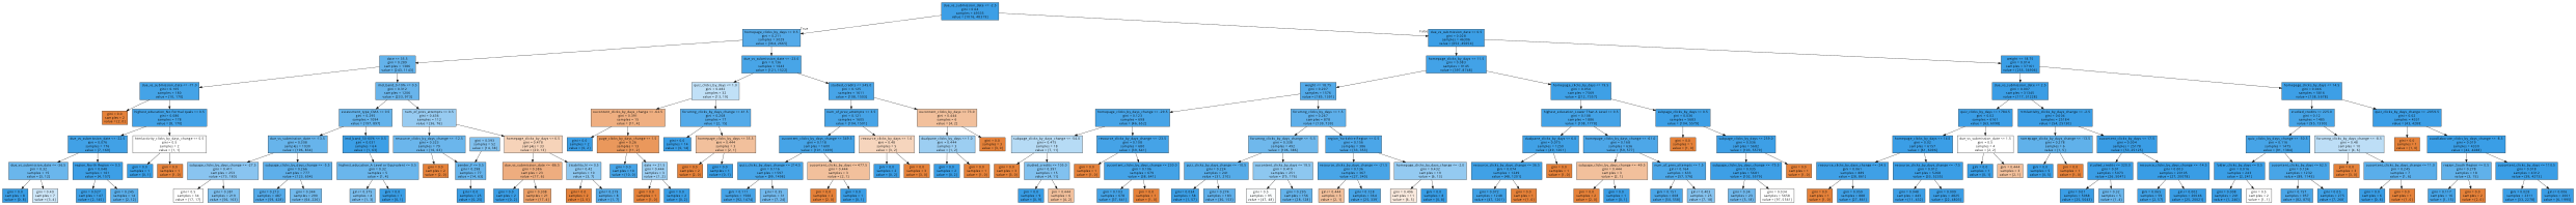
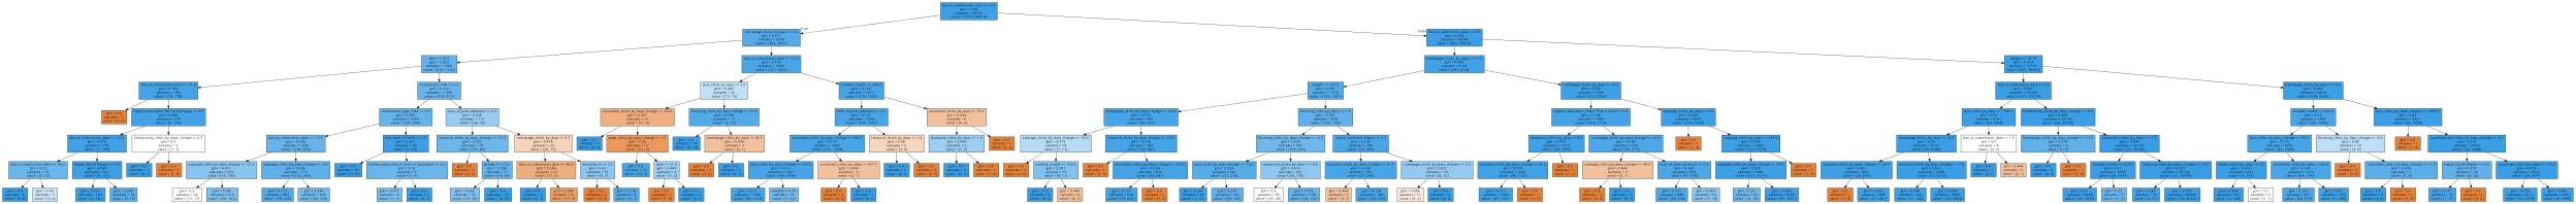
  digraph {
    fontname="Open Sans"
    node [color=black fillcolor="#e58139ff" fontname="Open Sans" shape=box style=filled]
    edge [fontname="Open Sans"]
    n1 [fillcolor="#399de5fa" label="due_vs_submission_date <= -2.5\ngini = 0.04\nsamples = 49335\nvalue = [1016, 48319]"]
    n2 [fillcolor="#399de5dc" label="homepage_clicks_by_days <= 9.5\ngini = 0.211\nsamples = 3029\nvalue = [364, 2665]"]
    n3 [fillcolor="#399de5fb" label="due_vs_submission_date <= 0.5\ngini = 0.028\nsamples = 46306\nvalue = [652, 45654]"]
    n4 [fillcolor="#399de5c9" label="date <= 35.5\ngini = 0.289\nsamples = 1386\nvalue = [243, 1143]"]
    n5 [fillcolor="#399de5eb" label="due_vs_submission_date <= -23.0\ngini = 0.136\nsamples = 1643\nvalue = [121, 1522]"]
    n6 [fillcolor="#399de5f3" label="homepage_clicks_by_days <= 11.5\ngini = 0.083\nsamples = 9145\nvalue = [397, 8748]"]
    n7 [fillcolor="#399de5fd" label="weight <= 18.75\ngini = 0.014\nsamples = 37161\nvalue = [255, 36906]"]
    n8 [fillcolor="#399de5f0" label="due_vs_submission_date <= -71.0\ngini = 0.105\nsamples = 180\nvalue = [10, 170]"]
    n9 [fillcolor="#399de5c2" label="imd_band_0-10% <= 0.5\ngini = 0.312\nsamples = 1206\nvalue = [233, 973]"]
    n10 [fillcolor="#399de551" label="quiz_clicks_by_days <= 1.0\ngini = 0.482\nsamples = 32\nvalue = [13, 19]"]
    n11 [fillcolor="#399de5ed" label="studied_credits <= 345.0\ngini = 0.125\nsamples = 1611\nvalue = [108, 1503]"]
    n12 [label="gini = 0.0\nsamples = 2\nvalue = [2, 0]"]
    n13 [fillcolor="#399de5f3" label="highest_education_No Formal quals <= 0.5\ngini = 0.086\nsamples = 178\nvalue = [8, 170]"]
    n14 [fillcolor="#399de5c7" label="assessment_type_CMA <= 0.5\ngini = 0.295\nsamples = 1094\nvalue = [197, 897]"]
    n15 [fillcolor="#399de586" label="num_of_prev_attempts <= 0.5\ngini = 0.436\nsamples = 112\nvalue = [36, 76]"]
    n16 [fillcolor="#399de5f4" label="due_vs_submission_date <= -22.5\ngini = 0.076\nsamples = 176\nvalue = [7, 169]"]
    n17 [fillcolor="#e5813900" label="htmlactivity_clicks_by_days_change <= 0.5\ngini = 0.5\nsamples = 2\nvalue = [1, 1]"]
    n18 [fillcolor="#399de5bf" label="due_vs_submission_date <= -36.5\ngini = 0.32\nsamples = 15\nvalue = [3, 12]"]
    n19 [fillcolor="#399de5f9" label="region_North Region <= 0.5\ngini = 0.048\nsamples = 161\nvalue = [4, 157]"]
    n20 [fillcolor="#399de5ff" label="gini = 0.0\nsamples = 1\nvalue = [0, 1]"]
    n21 [label="gini = 0.0\nsamples = 1\nvalue = [1, 0]"]
    n22 [fillcolor="#399de5ff" label="gini = 0.0\nsamples = 8\nvalue = [0, 8]"]
    n23 [fillcolor="#399de540" label="gini = 0.49\nsamples = 7\nvalue = [3, 4]"]
    n24 [fillcolor="#399de5fb" label="gini = 0.027\nsamples = 147\nvalue = [2, 145]"]
    n25 [fillcolor="#399de5d4" label="gini = 0.245\nsamples = 14\nvalue = [2, 12]"]
    n26 [fillcolor="#399de5c3" label="due_vs_submission_date <= -13.5\ngini = 0.308\nsamples = 1030\nvalue = [196, 834]"]
    n27 [fillcolor="#399de5fb" label="imd_band_50-60% <= 0.5\ngini = 0.031\nsamples = 64\nvalue = [1, 63]"]
    n28 [fillcolor="#399de5be" label="resource_clicks_by_days_change <= -12.5\ngini = 0.323\nsamples = 79\nvalue = [16, 63]"]
    n29 [fillcolor="#e5813959" label="homepage_clicks_by_days <= 6.5\ngini = 0.478\nsamples = 33\nvalue = [20, 13]"]
    n30 [fillcolor="#399de598" label="subpage_clicks_by_days_change <= -27.5\ngini = 0.411\nsamples = 253\nvalue = [73, 180]"]
    n31 [fillcolor="#399de5cf" label="subpage_clicks_by_days_change <= -5.5\ngini = 0.266\nsamples = 777\nvalue = [123, 654]"]
+   n32 [fillcolor="#399de5ff" label="gini = 0.0\nsamples = 59\nvalue = [0, 59]"]
    n33 [fillcolor="#399de5bf" label="highest_education_A Level or Equivalent <= 0.5\ngini = 0.32\nsamples = 5\nvalue = [1, 4]"]
    n34 [fillcolor="#e5813900" label="gini = 0.5\nsamples = 34\nvalue = [17, 17]"]
    n35 [fillcolor="#399de5a7" label="gini = 0.381\nsamples = 219\nvalue = [56, 163]"]
    n36 [fillcolor="#399de5dc" label="gini = 0.213\nsamples = 487\nvalue = [59, 428]"]
    n37 [fillcolor="#399de5b7" label="gini = 0.344\nsamples = 290\nvalue = [64, 226]"]
    n38 [fillcolor="#399de5aa" label="gini = 0.375\nsamples = 4\nvalue = [1, 3]"]
    n39 [fillcolor="#399de5ff" label="gini = 0.0\nsamples = 1\nvalue = [0, 1]"]
    n40 [label="gini = 0.0\nsamples = 2\nvalue = [2, 0]"]
    n41 [fillcolor="#399de5c6" label="gender_F <= 0.5\ngini = 0.298\nsamples = 77\nvalue = [14, 63]"]
    n42 [fillcolor="#e58139a5" label="due_vs_submission_date <= -86.5\ngini = 0.386\nsamples = 23\nvalue = [17, 6]"]
    n43 [fillcolor="#399de592" label="disability_N <= 0.5\ngini = 0.42\nsamples = 10\nvalue = [3, 7]"]
    n44 [fillcolor="#399de5a1" label="gini = 0.393\nsamples = 52\nvalue = [14, 38]"]
    n45 [fillcolor="#399de5ff" label="gini = 0.0\nsamples = 25\nvalue = [0, 25]"]
    n46 [fillcolor="#399de5ff" label="gini = 0.0\nsamples = 2\nvalue = [0, 2]"]
    n47 [fillcolor="#e58139c3" label="gini = 0.308\nsamples = 21\nvalue = [17, 4]"]
    n48 [label="gini = 0.0\nsamples = 2\nvalue = [2, 0]"]
    n49 [fillcolor="#399de5db" label="gini = 0.219\nsamples = 8\nvalue = [1, 7]"]
    n50 [fillcolor="#e58139a2" label="oucontent_clicks_by_days_change <= -62.5\ngini = 0.391\nsamples = 15\nvalue = [11, 4]"]
    n51 [fillcolor="#399de5dd" label="forumng_clicks_by_days_change <= 41.5\ngini = 0.208\nsamples = 17\nvalue = [2, 15]"]
    n52 [fillcolor="#399de5ed" label="num_of_prev_attempts <= 3.5\ngini = 0.121\nsamples = 1605\nvalue = [104, 1501]"]
    n53 [fillcolor="#e581397f" label="oucontent_clicks_by_days <= 73.0\ngini = 0.444\nsamples = 6\nvalue = [4, 2]"]
    n54 [fillcolor="#399de5ff" label="gini = 0.0\nsamples = 2\nvalue = [0, 2]"]
    n55 [fillcolor="#e58139d1" label="page_clicks_by_days_change <= 1.5\ngini = 0.26\nsamples = 13\nvalue = [11, 2]"]
    n56 [fillcolor="#399de5ff" label="gini = 0.0\nsamples = 14\nvalue = [0, 14]"]
    n57 [fillcolor="#e581397f" label="homepage_clicks_by_days <= 35.5\ngini = 0.444\nsamples = 3\nvalue = [2, 1]"]
    n58 [fillcolor="#399de5ee" label="gini = 0.0\nsamples = 10\nvalue = [10, 0]"]
    n59 [fillcolor="#399de57f" label="date <= 21.5\ngini = 0.444\nsamples = 3\nvalue = [1, 2]"]
    n60 [label="gini = 0.0\nsamples = 1\nvalue = [1, 0]"]
    n61 [fillcolor="#399de5ff" label="gini = 0.0\nsamples = 2\nvalue = [0, 2]"]
    n62 [label="gini = 0.0\nsamples = 2\nvalue = [2, 0]"]
    n63 [fillcolor="#399de5ff" label="gini = 0.0\nsamples = 1\nvalue = [0, 1]"]
    n64 [fillcolor="#399de5ee" label="oucontent_clicks_by_days_change <= 349.5\ngini = 0.118\nsamples = 1600\nvalue = [101, 1499]"]
    n65 [fillcolor="#e5813955" label="resource_clicks_by_days <= 1.0\ngini = 0.48\nsamples = 5\nvalue = [3, 2]"]
    n66 [fillcolor="#399de57f" label="dualpane_clicks_by_days <= 1.0\ngini = 0.444\nsamples = 3\nvalue = [1, 2]"]
    n67 [label="gini = 0.0\nsamples = 3\nvalue = [3, 0]"]
    n68 [fillcolor="#399de5ee" label="quiz_clicks_by_days_change <= 214.5\ngini = 0.116\nsamples = 1597\nvalue = [99, 1498]"]
    n69 [fillcolor="#e581397f" label="oucontent_clicks_by_days <= 477.5\ngini = 0.444\nsamples = 3\nvalue = [2, 1]"]
    n70 [fillcolor="#399de5ff" label="gini = 0.0\nsamples = 2\nvalue = [0, 2]"]
    n71 [label="gini = 0.0\nsamples = 3\nvalue = [3, 0]"]
    n72 [fillcolor="#399de5ef" label="gini = 0.111\nsamples = 1566\nvalue = [92, 1474]"]
-   n73 [fillcolor="#399de5b5" label="gini = 0.35\nsamples = 31\nvalue = [7, 24]"]
+   n73 [fillcolor="#399de5b5" label="samples = 0.35\nsamples = 31\nvalue = [7, 24]"]
    n74 [label="gini = 0.0\nsamples = 2\nvalue = [2, 0]"]
    n75 [fillcolor="#399de5ff" label="gini = 0.0\nsamples = 1\nvalue = [0, 1]"]
    n76 [fillcolor="#399de5ff" label="gini = 0.0\nsamples = 2\nvalue = [0, 2]"]
    n77 [label="gini = 0.0\nsamples = 1\nvalue = [1, 0]"]
    n78 [fillcolor="#399de5dd" label="weight <= 18.75\ngini = 0.207\nsamples = 1576\nvalue = [185, 1391]"]
    n79 [fillcolor="#399de5f8" label="homepage_clicks_by_days <= 19.5\ngini = 0.054\nsamples = 7569\nvalue = [212, 7357]"]
    n80 [fillcolor="#399de5fe" label="due_vs_submission_date <= 2.5\ngini = 0.007\nsamples = 31345\nvalue = [117, 31228]"]
    n81 [fillcolor="#399de5f9" label="homepage_clicks_by_days <= 14.5\ngini = 0.046\nsamples = 5816\nvalue = [138, 5678]"]
    n82 [fillcolor="#399de5ed" label="homepage_clicks_by_days_change <= -29.5\ngini = 0.123\nsamples = 698\nvalue = [46, 652]"]
    n83 [fillcolor="#399de5cf" label="forumng_clicks_by_days <= 1.5\ngini = 0.267\nsamples = 878\nvalue = [139, 739]"]
    n84 [fillcolor="#399de5f0" label="highest_education_Lower Than A Level <= 0.5\ngini = 0.108\nsamples = 1886\nvalue = [108, 1778]"]
    n85 [fillcolor="#399de5fa" label="subpage_clicks_by_days <= 0.5\ngini = 0.036\nsamples = 5683\nvalue = [104, 5579]"]
    n86 [fillcolor="#399de55d" label="subpage_clicks_by_days_change <= -54.0\ngini = 0.475\nsamples = 18\nvalue = [7, 11]"]
    n87 [fillcolor="#399de5ef" label="resource_clicks_by_days_change <= -23.5\ngini = 0.108\nsamples = 680\nvalue = [39, 641]"]
    n88 [fillcolor="#399de5b9" label="forumng_clicks_by_days_change <= -5.5\ngini = 0.338\nsamples = 492\nvalue = [106, 386]"]
    n89 [fillcolor="#399de5e7" label="region_Yorkshire Region <= 0.5\ngini = 0.156\nsamples = 386\nvalue = [33, 353]"]
    n90 [label="gini = 0.0\nsamples = 3\nvalue = [3, 0]"]
    n91 [fillcolor="#399de5a2" label="studied_credits <= 105.0\ngini = 0.391\nsamples = 15\nvalue = [4, 11]"]
    n92 [label="gini = 0.0\nsamples = 1\nvalue = [1, 0]"]
    n93 [fillcolor="#399de5f0" label="oucontent_clicks_by_days_change <= 230.0\ngini = 0.106\nsamples = 679\nvalue = [38, 641]"]
    n94 [fillcolor="#399de5ff" label="gini = 0.0\nsamples = 9\nvalue = [0, 9]"]
    n95 [fillcolor="#e581397f" label="gini = 0.444\nsamples = 6\nvalue = [4, 2]"]
    n96 [fillcolor="#399de5f0" label="gini = 0.103\nsamples = 678\nvalue = [37, 641]"]
    n97 [label="gini = 0.0\nsamples = 1\nvalue = [1, 0]"]
    n98 [fillcolor="#399de5d9" label="quiz_clicks_by_days_change <= -10.5\ngini = 0.224\nsamples = 241\nvalue = [31, 210]"]
    n99 [fillcolor="#399de592" label="oucontent_clicks_by_days <= 19.5\ngini = 0.419\nsamples = 251\nvalue = [75, 176]"]
    n100 [fillcolor="#399de5eb" label="resource_clicks_by_days_change <= -21.5\ngini = 0.136\nsamples = 367\nvalue = [27, 340]"]
    n101 [fillcolor="#399de589" label="homepage_clicks_by_days_change <= -2.0\ngini = 0.432\nsamples = 19\nvalue = [6, 13]"]
    n102 [fillcolor="#399de5fb" label="gini = 0.034\nsamples = 58\nvalue = [1, 57]"]
    n103 [fillcolor="#399de5cd" label="gini = 0.274\nsamples = 183\nvalue = [30, 153]"]
    n104 [fillcolor="#399de505" label="gini = 0.5\nsamples = 95\nvalue = [47, 48]"]
    n105 [fillcolor="#399de5c7" label="gini = 0.295\nsamples = 156\nvalue = [28, 128]"]
    n106 [fillcolor="#e581397f" label="gini = 0.444\nsamples = 3\nvalue = [2, 1]"]
    n107 [fillcolor="#399de5ec" label="gini = 0.128\nsamples = 364\nvalue = [25, 339]"]
    n108 [fillcolor="#e581392a" label="gini = 0.496\nsamples = 11\nvalue = [6, 5]"]
    n109 [fillcolor="#399de5ff" label="gini = 0.0\nsamples = 8\nvalue = [0, 8]"]
    n110 [fillcolor="#399de5f5" label="dualpane_clicks_by_days <= 6.0\ngini = 0.075\nsamples = 1250\nvalue = [49, 1201]"]
    n111 [fillcolor="#399de5e5" label="homepage_clicks_by_days_change <= -61.0\ngini = 0.168\nsamples = 636\nvalue = [59, 577]"]
    n112 [label="gini = 0.0\nsamples = 1\nvalue = [1, 0]"]
    n113 [fillcolor="#399de5fa" label="subpage_clicks_by_days <= 259.0\ngini = 0.036\nsamples = 5682\nvalue = [103, 5579]"]
    n114 [fillcolor="#399de5f5" label="resource_clicks_by_days_change <= 36.5\ngini = 0.074\nsamples = 1249\nvalue = [48, 1201]"]
    n115 [label="gini = 0.0\nsamples = 1\nvalue = [1, 0]"]
    n116 [fillcolor="#e581397f" label="subpage_clicks_by_days_change <= -49.5\ngini = 0.444\nsamples = 3\nvalue = [2, 1]"]
    n117 [fillcolor="#399de5e6" label="num_of_prev_attempts <= 1.5\ngini = 0.164\nsamples = 633\nvalue = [57, 576]"]
    n118 [fillcolor="#399de5f5" label="gini = 0.072\nsamples = 1248\nvalue = [47, 1201]"]
    n119 [label="gini = 0.0\nsamples = 1\nvalue = [1, 0]"]
    n120 [label="gini = 0.0\nsamples = 2\nvalue = [2, 0]"]
    n121 [fillcolor="#399de5ff" label="gini = 0.0\nsamples = 1\nvalue = [0, 1]"]
    n122 [fillcolor="#399de5e8" label="gini = 0.151\nsamples = 608\nvalue = [50, 558]"]
    n123 [fillcolor="#399de59c" label="gini = 0.403\nsamples = 25\nvalue = [7, 18]"]
    n124 [fillcolor="#399de5fa" label="subpage_clicks_by_days_change <= -75.5\ngini = 0.035\nsamples = 5681\nvalue = [102, 5579]"]
    n125 [label="gini = 0.0\nsamples = 1\nvalue = [1, 0]"]
    n126 [fillcolor="#399de5b8" label="gini = 0.34\nsamples = 23\nvalue = [5, 18]"]
-   n127 [fillcolor="#e5813900" label="gini = 0.034\nsamples = 5658\nvalue = [97, 5561]"]
+   n127 [fillcolor="#399de5fb" label="gini = 0.034\nsamples = 5658\nvalue = [97, 5561]"]
    n128 [fillcolor="#399de5fc" label="quiz_clicks_by_days <= 1784.5\ngini = 0.02\nsamples = 6161\nvalue = [63, 6098]"]
    n129 [fillcolor="#399de5fe" label="htmlactivity_clicks_by_days_change <= -2.5\ngini = 0.004\nsamples = 25184\nvalue = [54, 25130]"]
    n130 [fillcolor="#399de5ee" label="studied_credits <= 225.0\ngini = 0.12\nsamples = 1485\nvalue = [95, 1390]"]
    n131 [fillcolor="#399de5fc" label="quiz_clicks_by_days_change <= -2059.5\ngini = 0.02\nsamples = 4331\nvalue = [43, 4288]"]
    n132 [fillcolor="#399de5fc" label="homepage_clicks_by_days <= 14.5\ngini = 0.02\nsamples = 6157\nvalue = [61, 6096]"]
    n133 [fillcolor="#e5813900" label="due_vs_submission_date <= 1.5\ngini = 0.5\nsamples = 4\nvalue = [2, 2]"]
    n134 [fillcolor="#399de5cc" label="homepage_clicks_by_days_change <= -13.5\ngini = 0.278\nsamples = 6\nvalue = [1, 5]"]
    n135 [fillcolor="#399de5fe" label="oucontent_clicks_by_days <= 17.5\ngini = 0.004\nsamples = 25178\nvalue = [53, 25125]"]
    n136 [fillcolor="#399de5f7" label="resource_clicks_by_days_change <= -24.5\ngini = 0.061\nsamples = 889\nvalue = [28, 861]"]
    n137 [fillcolor="#399de5fd" label="resource_clicks_by_days_change <= -7.5\ngini = 0.012\nsamples = 5268\nvalue = [33, 5235]"]
    n138 [fillcolor="#399de5ff" label="gini = 0.0\nsamples = 1\nvalue = [0, 1]"]
    n139 [fillcolor="#e581397f" label="gini = 0.444\nsamples = 3\nvalue = [2, 1]"]
    n140 [label="gini = 0.0\nsamples = 1\nvalue = [1, 0]"]
    n141 [fillcolor="#399de5f7" label="gini = 0.059\nsamples = 888\nvalue = [27, 861]"]
    n142 [fillcolor="#399de5f9" label="gini = 0.048\nsamples = 443\nvalue = [11, 432]"]
    n143 [fillcolor="#399de5fe" label="gini = 0.009\nsamples = 4825\nvalue = [22, 4803]"]
    n144 [fillcolor="#399de5ff" label="gini = 0.0\nsamples = 5\nvalue = [0, 5]"]
    n145 [label="gini = 0.0\nsamples = 1\nvalue = [1, 0]"]
    n146 [fillcolor="#399de5fe" label="studied_credits <= 320.0\ngini = 0.01\nsamples = 5073\nvalue = [26, 5047]"]
    n147 [fillcolor="#399de5ff" label="resource_clicks_by_days_change <= -14.5\ngini = 0.003\nsamples = 20105\nvalue = [27, 20078]"]
    n148 [fillcolor="#399de5fe" label="gini = 0.01\nsamples = 5068\nvalue = [25, 5043]"]
    n149 [fillcolor="#399de5bf" label="gini = 0.32\nsamples = 5\nvalue = [1, 4]"]
    n150 [fillcolor="#399de5f6" label="gini = 0.065\nsamples = 59\nvalue = [2, 57]"]
    n151 [fillcolor="#399de5ff" label="gini = 0.002\nsamples = 20046\nvalue = [25, 20021]"]
    n152 [fillcolor="#399de5ee" label="quiz_clicks_by_days_change <= -50.5\ngini = 0.116\nsamples = 1475\nvalue = [91, 1384]"]
    n153 [fillcolor="#399de555" label="forumng_clicks_by_days_change <= -8.5\ngini = 0.48\nsamples = 10\nvalue = [4, 6]"]
    n154 [label="gini = 0.0\nsamples = 1\nvalue = [1, 0]"]
    n155 [fillcolor="#399de5fd" label="oucollaborate_clicks_by_days_change <= -8.5\ngini = 0.019\nsamples = 4330\nvalue = [42, 4288]"]
    n156 [fillcolor="#399de5fd" label="folder_clicks_by_days <= 0.5\ngini = 0.016\nsamples = 243\nvalue = [2, 241]"]
    n157 [fillcolor="#399de5eb" label="oucontent_clicks_by_days <= 62.5\ngini = 0.134\nsamples = 1232\nvalue = [89, 1143]"]
    n158 [label="gini = 0.0\nsamples = 3\nvalue = [3, 0]"]
    n159 [fillcolor="#399de5d4" label="oucontent_clicks_by_days_change <= 11.0\ngini = 0.245\nsamples = 7\nvalue = [1, 6]"]
    n160 [fillcolor="#399de5fe" label="gini = 0.008\nsamples = 241\nvalue = [1, 240]"]
    n161 [fillcolor="#e5813900" label="gini = 0.5\nsamples = 2\nvalue = [1, 1]"]
    n162 [fillcolor="#399de5e7" label="gini = 0.157\nsamples = 957\nvalue = [82, 875]"]
    n163 [fillcolor="#399de5f8" label="gini = 0.05\nsamples = 275\nvalue = [7, 268]"]
    n164 [fillcolor="#399de5ff" label="gini = 0.0\nsamples = 6\nvalue = [0, 6]"]
    n165 [label="gini = 0.0\nsamples = 1\nvalue = [1, 0]"]
    n166 [fillcolor="#399de5cc" label="region_South Region <= 0.5\ngini = 0.278\nsamples = 18\nvalue = [3, 15]"]
    n167 [fillcolor="#399de5fd" label="oucontent_clicks_by_days <= 110.5\ngini = 0.018\nsamples = 4312\nvalue = [39, 4273]"]
    n168 [fillcolor="#399de5ee" label="gini = 0.117\nsamples = 16\nvalue = [1, 15]"]
    n169 [label="gini = 0.0\nsamples = 2\nvalue = [2, 0]"]
    n170 [fillcolor="#399de5fb" label="gini = 0.028\nsamples = 2311\nvalue = [33, 2278]"]
    n171 [fillcolor="#399de5fe" label="gini = 0.006\nsamples = 2001\nvalue = [6, 1995]"]
    n1 -> n2 [headlabel=True labelangle=45 labeldistance=2.5]
    n1 -> n3 [headlabel=False labelangle=-45 labeldistance=2.5]
    n2 -> n4
    n2 -> n5
    n3 -> n6
    n3 -> n7
    n4 -> n8
    n4 -> n9
    n5 -> n10
    n5 -> n11
    n6 -> n78
    n6 -> n79
    n7 -> n80
    n7 -> n81
    n8 -> n12
    n8 -> n13
    n9 -> n14
    n9 -> n15
    n10 -> n50
    n10 -> n51
    n11 -> n52
    n11 -> n53
    n13 -> n16
    n13 -> n17
    n14 -> n26
    n14 -> n27
    n15 -> n28
    n15 -> n29
    n16 -> n18
    n16 -> n19
    n17 -> n20
    n17 -> n21
    n18 -> n22
    n18 -> n23
    n19 -> n24
    n19 -> n25
    n26 -> n30
    n26 -> n31
+   n27 -> n32
    n27 -> n33
    n28 -> n40
    n28 -> n41
    n29 -> n42
    n29 -> n43
    n30 -> n34
    n30 -> n35
    n31 -> n36
    n31 -> n37
    n33 -> n38
    n33 -> n39
-   n44 -> n41
+   n41 -> n44
    n41 -> n45
    n42 -> n46
    n42 -> n47
    n43 -> n48
    n43 -> n49
    n50 -> n54
    n50 -> n55
    n51 -> n56
    n51 -> n57
    n52 -> n64
    n52 -> n65
    n53 -> n66
    n53 -> n67
    n55 -> n58
    n55 -> n59
    n57 -> n62
    n57 -> n63
    n59 -> n60
    n59 -> n61
    n64 -> n68
    n64 -> n69
    n65 -> n70
    n65 -> n71
    n66 -> n76
    n66 -> n77
    n68 -> n72
    n68 -> n73
    n69 -> n74
    n69 -> n75
    n78 -> n82
    n78 -> n83
    n79 -> n84
    n79 -> n85
    n80 -> n128
    n80 -> n129
    n81 -> n130
    n81 -> n131
    n82 -> n86
    n82 -> n87
    n83 -> n88
    n83 -> n89
    n84 -> n110
    n84 -> n111
    n85 -> n112
    n85 -> n113
    n86 -> n90
    n86 -> n91
    n87 -> n92
    n87 -> n93
    n88 -> n98
    n88 -> n99
    n89 -> n100
    n89 -> n101
    n91 -> n94
    n91 -> n95
    n93 -> n96
    n93 -> n97
    n98 -> n102
    n98 -> n103
    n99 -> n104
    n99 -> n105
    n100 -> n106
    n100 -> n107
    n101 -> n108
    n101 -> n109
    n110 -> n114
    n110 -> n115
    n111 -> n116
    n111 -> n117
    n113 -> n124
    n113 -> n125
    n114 -> n118
    n114 -> n119
    n116 -> n120
    n116 -> n121
    n117 -> n122
    n117 -> n123
    n124 -> n126
    n124 -> n127
    n128 -> n132
    n128 -> n133
    n129 -> n134
    n129 -> n135
    n130 -> n152
    n130 -> n153
    n131 -> n154
    n131 -> n155
    n132 -> n136
    n132 -> n137
    n133 -> n138
    n133 -> n139
    n134 -> n144
    n134 -> n145
    n135 -> n146
    n135 -> n147
    n136 -> n140
    n136 -> n141
    n137 -> n142
    n137 -> n143
    n146 -> n148
    n146 -> n149
    n147 -> n150
    n147 -> n151
    n152 -> n156
    n152 -> n157
    n153 -> n158
    n153 -> n159
    n155 -> n166
    n155 -> n167
    n156 -> n160
    n156 -> n161
    n157 -> n162
    n157 -> n163
    n159 -> n164
    n159 -> n165
    n166 -> n168
    n166 -> n169
    n167 -> n170
    n167 -> n171
  }
